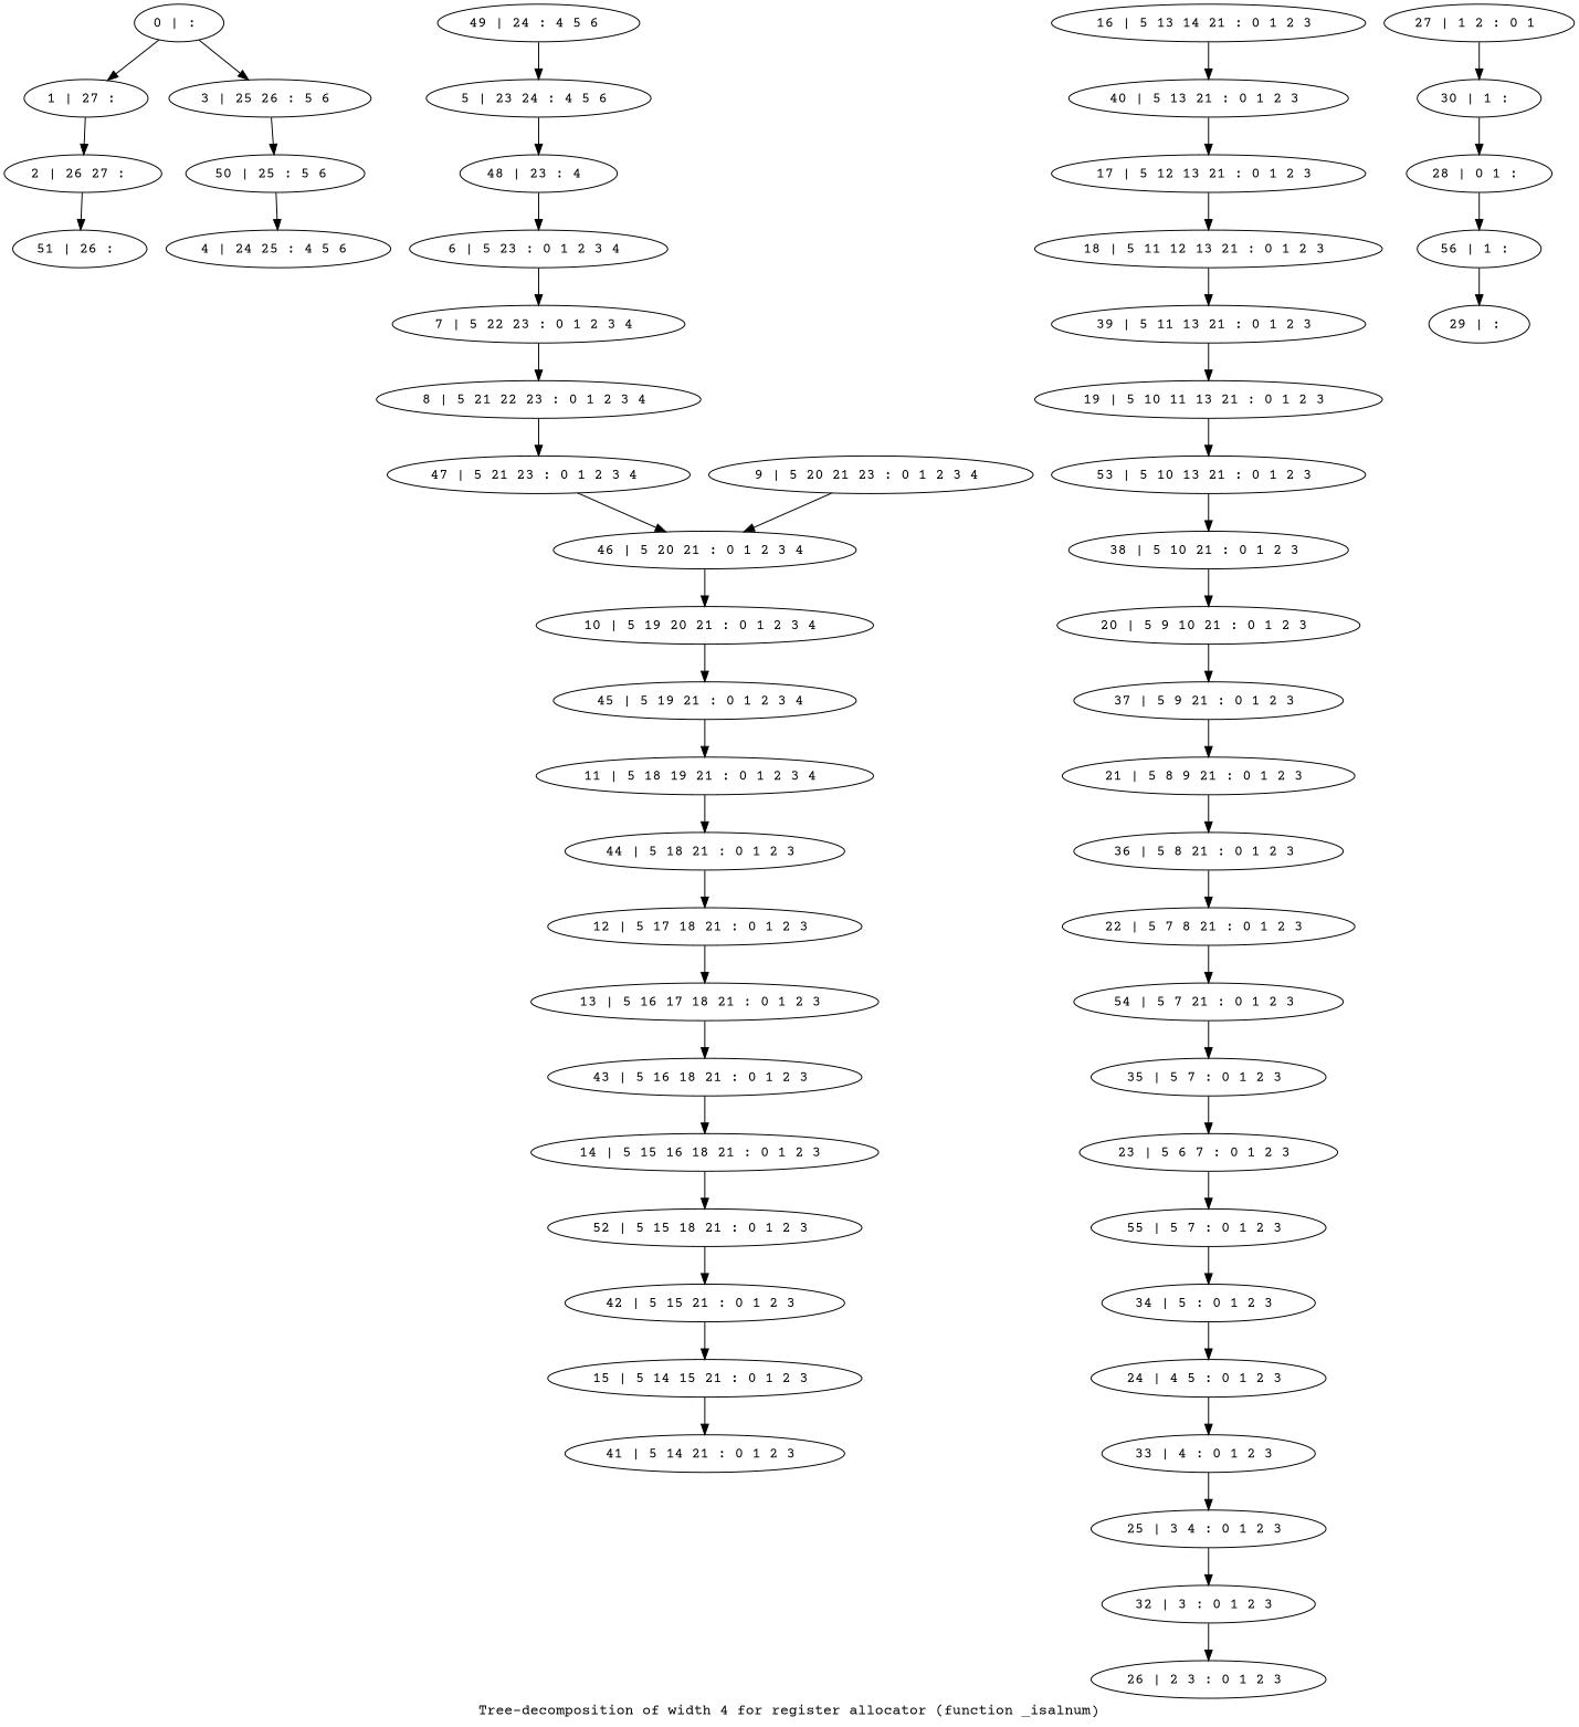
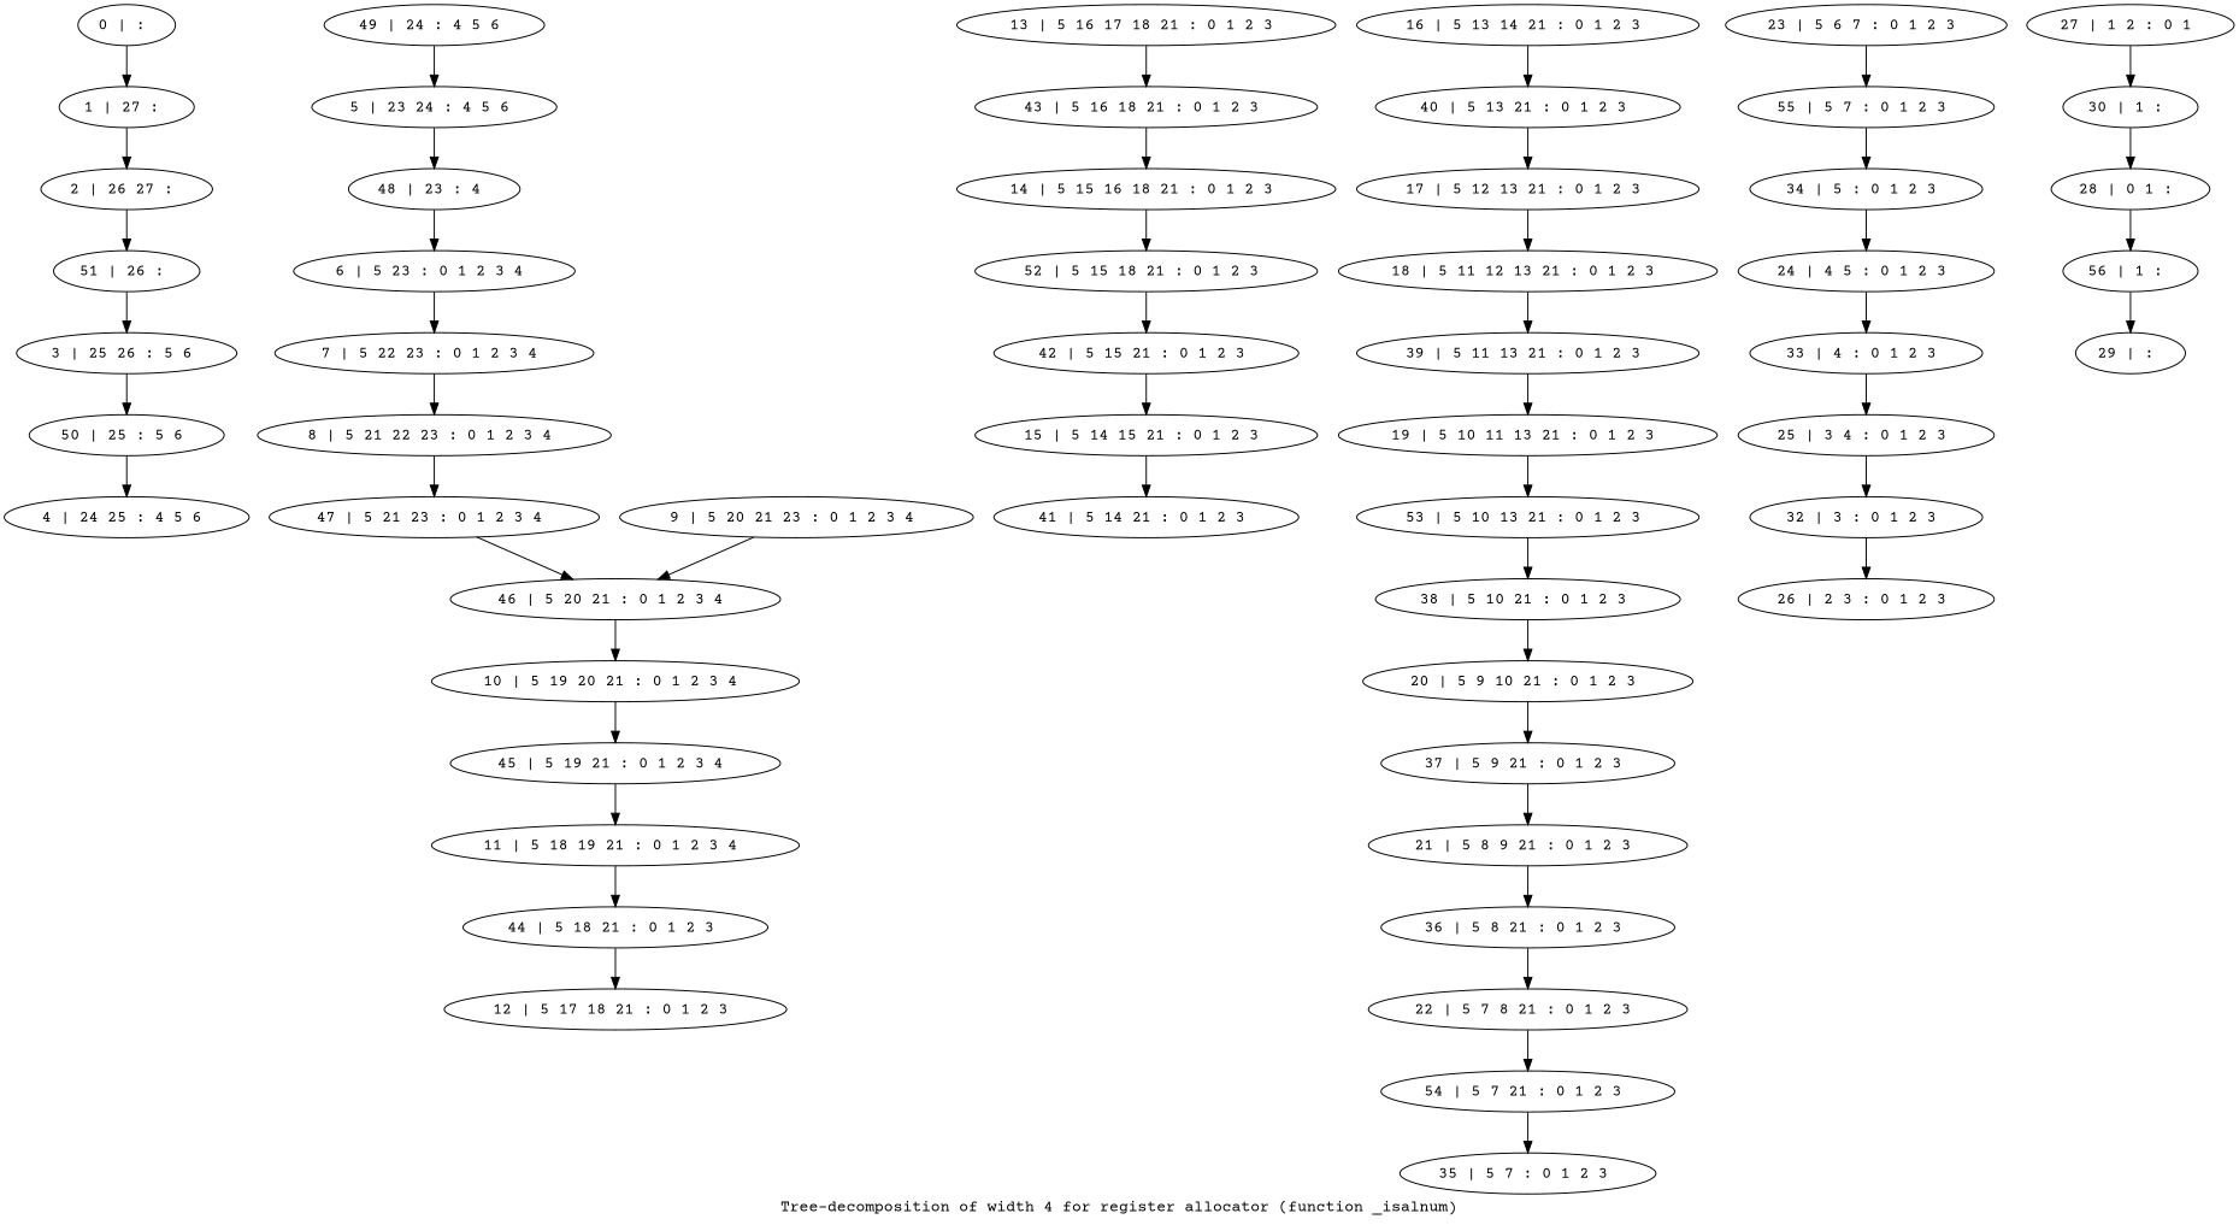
  digraph {
    fontname="Courier Prime"
    label="Tree-decomposition of width 4 for register allocator (function _isalnum)"
    node [fontname="Courier Prime"]
    edge [fontname="Courier Prime"]
    n1 [label="0 | : "]
    n2 [label="1 | 27 : "]
    n3 [label="2 | 26 27 : "]
    n4 [label="51 | 26 : "]
    n5 [label="3 | 25 26 : 5 6 "]
    n6 [label="50 | 25 : 5 6 "]
    n7 [label="4 | 24 25 : 4 5 6 "]
    n8 [label="49 | 24 : 4 5 6 "]
    n9 [label="5 | 23 24 : 4 5 6 "]
    n10 [label="48 | 23 : 4 "]
    n11 [label="6 | 5 23 : 0 1 2 3 4 "]
    n12 [label="7 | 5 22 23 : 0 1 2 3 4 "]
    n13 [label="8 | 5 21 22 23 : 0 1 2 3 4 "]
    n14 [label="47 | 5 21 23 : 0 1 2 3 4 "]
    n15 [label="46 | 5 20 21 : 0 1 2 3 4 "]
    n16 [label="9 | 5 20 21 23 : 0 1 2 3 4 "]
    n17 [label="10 | 5 19 20 21 : 0 1 2 3 4 "]
    n18 [label="45 | 5 19 21 : 0 1 2 3 4 "]
    n19 [label="11 | 5 18 19 21 : 0 1 2 3 4 "]
    n20 [label="44 | 5 18 21 : 0 1 2 3 "]
    n21 [label="12 | 5 17 18 21 : 0 1 2 3 "]
    n22 [label="13 | 5 16 17 18 21 : 0 1 2 3 "]
    n23 [label="43 | 5 16 18 21 : 0 1 2 3 "]
    n24 [label="14 | 5 15 16 18 21 : 0 1 2 3 "]
    n25 [label="52 | 5 15 18 21 : 0 1 2 3 "]
    n26 [label="42 | 5 15 21 : 0 1 2 3 "]
    n27 [label="15 | 5 14 15 21 : 0 1 2 3 "]
    n28 [label="41 | 5 14 21 : 0 1 2 3 "]
    n29 [label="16 | 5 13 14 21 : 0 1 2 3 "]
    n30 [label="40 | 5 13 21 : 0 1 2 3 "]
    n31 [label="17 | 5 12 13 21 : 0 1 2 3 "]
    n32 [label="18 | 5 11 12 13 21 : 0 1 2 3 "]
    n33 [label="39 | 5 11 13 21 : 0 1 2 3 "]
    n34 [label="19 | 5 10 11 13 21 : 0 1 2 3 "]
    n35 [label="53 | 5 10 13 21 : 0 1 2 3 "]
    n36 [label="38 | 5 10 21 : 0 1 2 3 "]
    n37 [label="20 | 5 9 10 21 : 0 1 2 3 "]
    n38 [label="37 | 5 9 21 : 0 1 2 3 "]
    n39 [label="21 | 5 8 9 21 : 0 1 2 3 "]
    n40 [label="36 | 5 8 21 : 0 1 2 3 "]
    n41 [label="22 | 5 7 8 21 : 0 1 2 3 "]
    n42 [label="54 | 5 7 21 : 0 1 2 3 "]
    n43 [label="35 | 5 7 : 0 1 2 3 "]
    n44 [label="23 | 5 6 7 : 0 1 2 3 "]
    n45 [label="55 | 5 7 : 0 1 2 3 "]
    n46 [label="34 | 5 : 0 1 2 3 "]
    n47 [label="24 | 4 5 : 0 1 2 3 "]
    n48 [label="33 | 4 : 0 1 2 3 "]
    n49 [label="25 | 3 4 : 0 1 2 3 "]
    n50 [label="32 | 3 : 0 1 2 3 "]
    n51 [label="26 | 2 3 : 0 1 2 3 "]
    n52 [label="27 | 1 2 : 0 1 "]
    n53 [label="30 | 1 : "]
    n54 [label="28 | 0 1 : "]
    n55 [label="56 | 1 : "]
    n56 [label="29 | : "]
    n1 -> n2
    n2 -> n3
    n3 -> n4
-   n1 -> n5
+   n4 -> n5
    n5 -> n6
    n6 -> n7
    n8 -> n9
    n9 -> n10
    n10 -> n11
    n11 -> n12
    n12 -> n13
    n13 -> n14
    n14 -> n15
    n15 -> n17
    n16 -> n15
    n17 -> n18
    n18 -> n19
    n19 -> n20
    n20 -> n21
-   n21 -> n22
    n22 -> n23
    n23 -> n24
    n24 -> n25
    n25 -> n26
    n26 -> n27
    n27 -> n28
    n29 -> n30
    n30 -> n31
    n31 -> n32
    n32 -> n33
    n33 -> n34
    n34 -> n35
    n35 -> n36
    n36 -> n37
    n37 -> n38
    n38 -> n39
    n39 -> n40
    n40 -> n41
    n41 -> n42
    n42 -> n43
-   n43 -> n44
    n44 -> n45
    n45 -> n46
    n46 -> n47
    n47 -> n48
    n48 -> n49
    n49 -> n50
    n50 -> n51
    n52 -> n53
    n53 -> n54
    n54 -> n55
    n55 -> n56
  }
